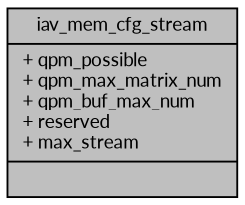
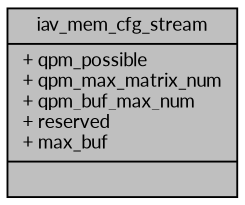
  digraph {
    fontname=Lato
-   n1 [color=black fillcolor=grey75 fontcolor=black fontname=Lato fontsize=10 height=0.2 label="{iav_mem_cfg_stream\n|+ qpm_possible\l+ qpm_max_matrix_num\l+ qpm_buf_max_num\l+ reserved\l+ max_stream\l|}" shape=record style=filled width=0.4]
+   n1 [color=black fillcolor=grey75 fontcolor=black fontname=Lato fontsize=10 height=0.2 label="{iav_mem_cfg_stream\n|+ qpm_possible\l+ qpm_max_matrix_num\l+ qpm_buf_max_num\l+ reserved\l+ max_buf\l|}" shape=record style=filled width=0.4]
  }
